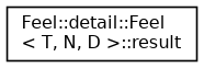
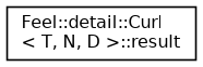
  digraph {
    rankdir=LR
-   n1 [color=black fillcolor=white fontname=Helvetica fontsize=10 height=0.2 label="Feel::detail::Feel\l\< T, N, D \>::result" shape=box style=filled width=0.4]
+   n1 [color=black fillcolor=white fontname=Helvetica fontsize=10 height=0.2 label="Feel::detail::Curl\l\< T, N, D \>::result" shape=box style=filled width=0.4]
  }
